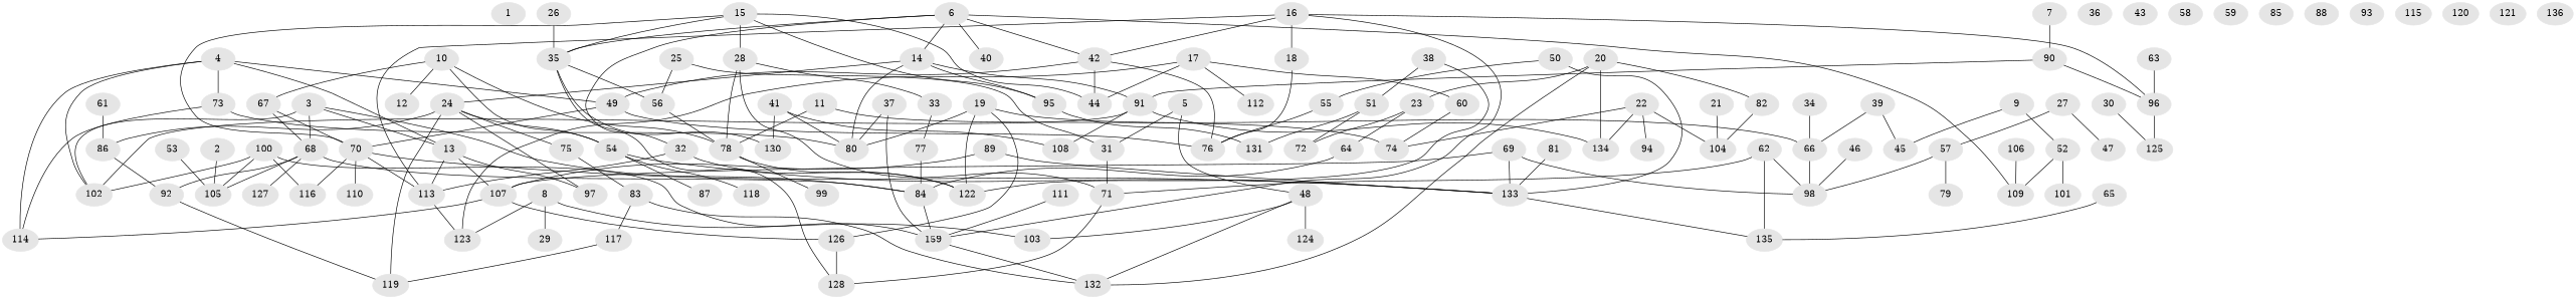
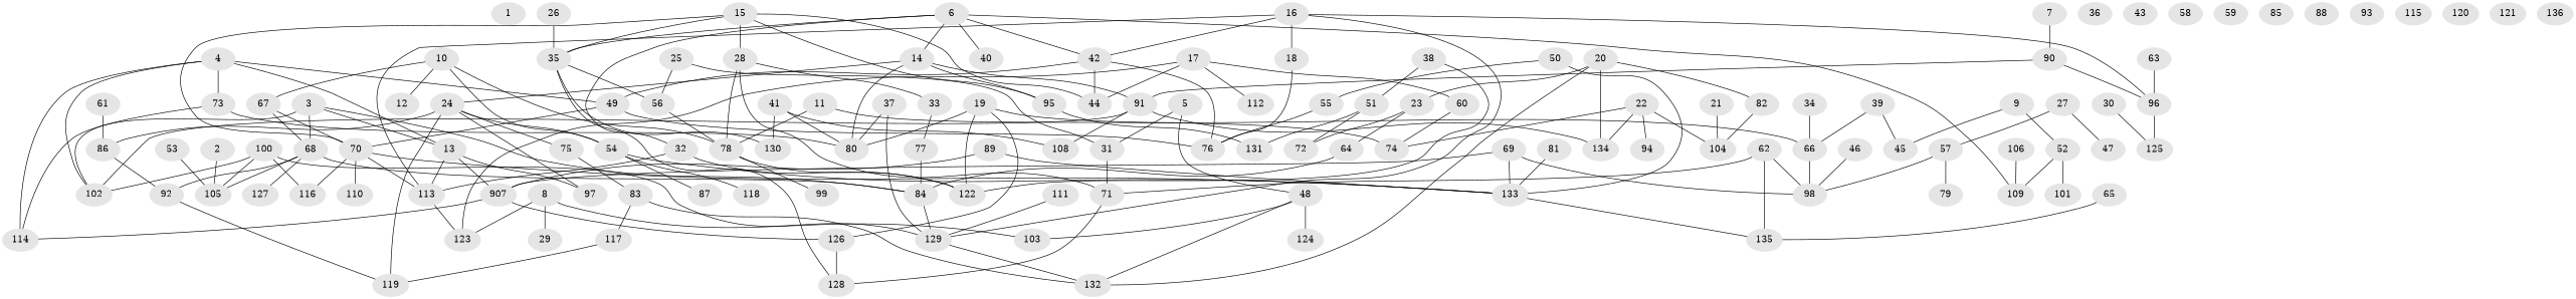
  graph {
    node [color=gray90 style=filled]
    1
    2
    105
    3
    13
    68
    84
    102
    97
-   107
+   107 [label=907]
    113
    92
    127
-   129 [label=159]
+   129
    4
    49
    73
    114
    70
    76
    80
    5
    31
    48
    71
    103
    132
    124
    6
    32
    35
    40
    42
    109
    14
    16
    18
    96
    122
    56
    128
    130
    44
    7
    90
    91
    8
    29
    123
    9
    45
    52
    101
    10
    12
    54
    67
    78
    133
    87
    118
    99
    11
    74
    126
    24
    95
    75
    86
    119
    134
    108
    131
    15
    28
    33
    110
    116
    125
    17
    60
    112
    19
    66
    98
    20
    23
    82
    64
    72
    104
    21
    22
    94
    83
    25
    26
    27
    47
    57
    79
    77
    30
    34
    36
    37
    38
    51
    39
    41
    43
    46
    50
    55
    135
    53
    58
    59
    61
    62
    63
    65
    69
    117
    81
    85
    88
    89
    93
    100
    106
    111
    115
    120
    121
    136
    2 -- 105
    3 -- 13
    3 -- 68
    3 -- 84
    3 -- 102
    13 -- 97
    13 -- 107
    13 -- 113
    68 -- 105
    68 -- 84
    68 -- 92
    68 -- 127
    84 -- 129
    107 -- 114
    107 -- 126
    113 -- 123
    92 -- 119
    129 -- 132
    4 -- 13
    4 -- 102
    4 -- 49
    4 -- 73
    4 -- 114
    49 -- 70
    49 -- 76
    73 -- 114
    73 -- 80
    70 -- 113
    70 -- 133
    70 -- 110
    70 -- 116
    5 -- 31
    5 -- 48
    31 -- 71
    48 -- 103
    48 -- 132
    48 -- 124
    71 -- 128
    6 -- 32
    6 -- 35
    6 -- 40
    6 -- 42
    6 -- 109
    6 -- 14
    32 -- 113
    32 -- 122
    35 -- 56
    35 -- 128
    35 -- 130
    42 -- 49
    42 -- 76
    42 -- 44
    14 -- 80
    14 -- 91
    14 -- 24
    14 -- 95
    16 -- 113
    16 -- 129
    16 -- 42
    16 -- 18
    16 -- 96
    18 -- 76
    96 -- 125
    56 -- 78
    7 -- 90
    90 -- 96
    90 -- 91
    91 -- 102
    91 -- 134
    91 -- 108
    8 -- 103
    8 -- 29
    8 -- 123
    9 -- 45
    9 -- 52
    52 -- 109
    52 -- 101
    10 -- 12
    10 -- 54
    10 -- 67
    10 -- 78
    54 -- 133
    54 -- 87
    54 -- 118
    67 -- 68
    67 -- 70
    78 -- 122
    78 -- 99
    133 -- 135
    11 -- 78
    11 -- 74
    126 -- 128
    24 -- 97
    24 -- 54
    24 -- 75
    24 -- 86
    24 -- 119
    95 -- 131
    75 -- 83
    86 -- 92
    15 -- 70
    15 -- 35
    15 -- 44
    15 -- 95
    15 -- 28
    28 -- 71
    28 -- 78
    28 -- 33
    33 -- 77
    17 -- 44
    17 -- 123
    17 -- 60
    17 -- 112
    60 -- 74
    19 -- 80
    19 -- 122
    19 -- 126
    19 -- 66
    66 -- 98
    20 -- 132
    20 -- 134
    20 -- 23
    20 -- 82
    23 -- 64
    23 -- 72
    82 -- 104
    64 -- 84
    21 -- 104
    22 -- 74
    22 -- 134
    22 -- 104
    22 -- 94
    83 -- 132
    83 -- 117
    25 -- 31
    25 -- 56
    26 -- 35
    27 -- 47
    27 -- 57
    57 -- 98
    57 -- 79
    77 -- 84
    30 -- 125
    34 -- 66
    37 -- 129
    37 -- 80
    38 -- 122
    38 -- 51
    51 -- 131
    51 -- 72
    39 -- 45
    39 -- 66
    41 -- 80
    41 -- 130
    41 -- 108
    46 -- 98
    50 -- 133
    50 -- 55
    55 -- 76
    53 -- 105
    61 -- 86
    62 -- 71
    62 -- 98
    62 -- 135
    63 -- 96
    65 -- 135
    69 -- 107
    69 -- 133
    69 -- 98
    117 -- 119
    81 -- 133
    89 -- 107
    89 -- 133
    100 -- 105
    100 -- 102
    100 -- 129
    100 -- 116
    106 -- 109
    111 -- 129
  }
